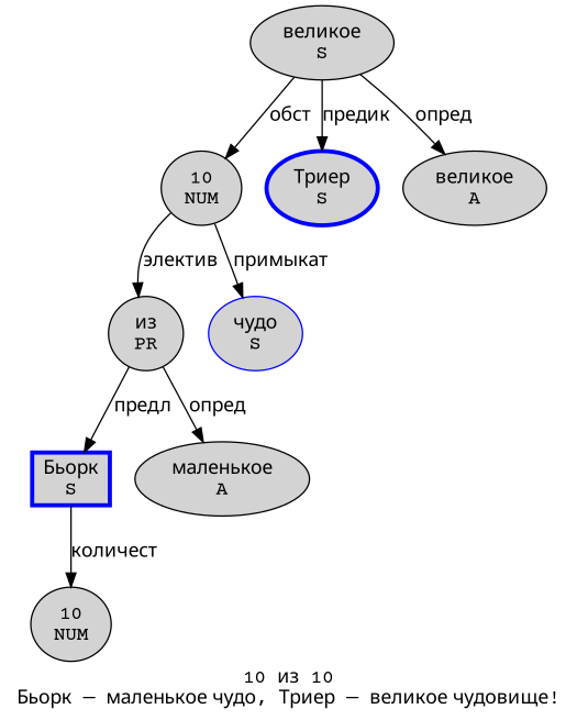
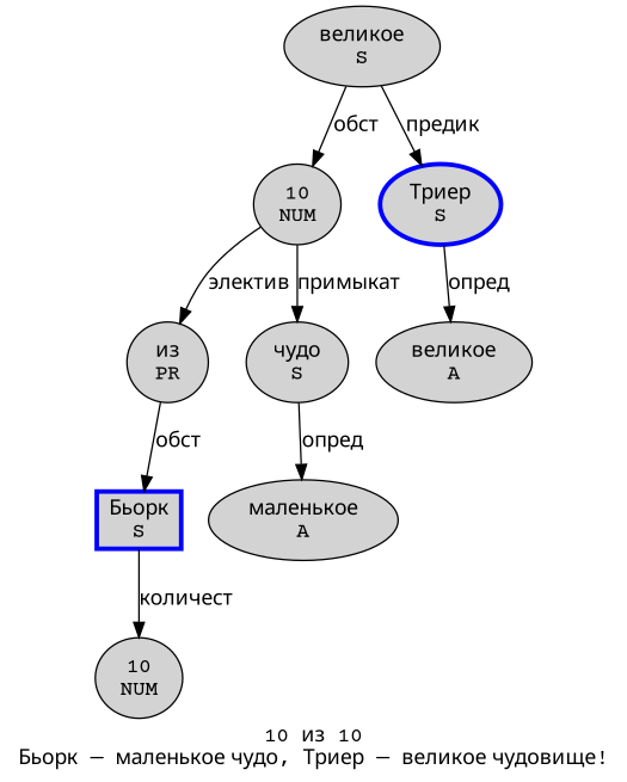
  digraph {
    fontname="Courier Prime"
    label="10 из 10\nБьорк — маленькое чудо, Триер — великое чудовище!"
    node [fillcolor=lightgray fontname="Courier Prime" penwidth=1 shape=ellipse style=filled]
    edge [fontname="Courier Prime"]
    n1 [label="10\nNUM"]
    n2 [label="из\nPR"]
-   n3 [label="чудо\nS" color=blue]
+   n3 [label="чудо\nS"]
    n4 [color=blue label="Бьорк\nS" penwidth=3 shape=box]
    n5 [label="маленькое\nA"]
    n6 [label="10\nNUM"]
    n7 [color=blue label="Триер\nS" penwidth=3]
    n8 [label="великое\nA"]
    n9 [label="великое\nS"]
    n1 -> n2 [label="электив"]
    n1 -> n3 [label="примыкат"]
-   n2 -> n4 [label="предл"]
-   n2 -> n5 [label="опред"]
+   n2 -> n4 [label="обст"]
+   n3 -> n5 [label="опред"]
    n4 -> n6 [label="количест"]
    n9 -> n1 [label="обст"]
    n9 -> n7 [label="предик"]
-   n9 -> n8 [label="опред"]
+   n7 -> n8 [label="опред"]
  }
